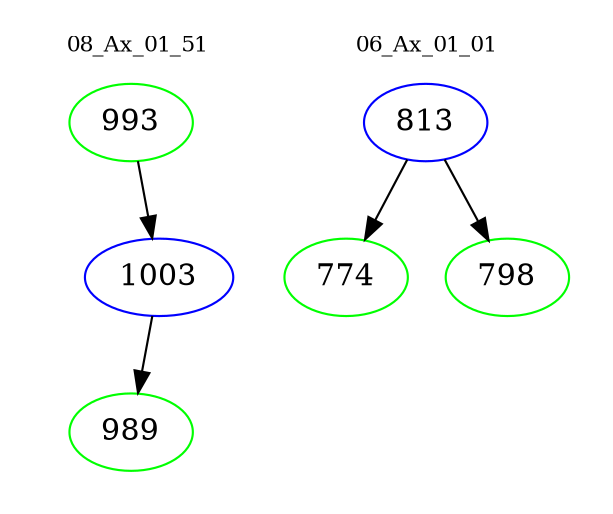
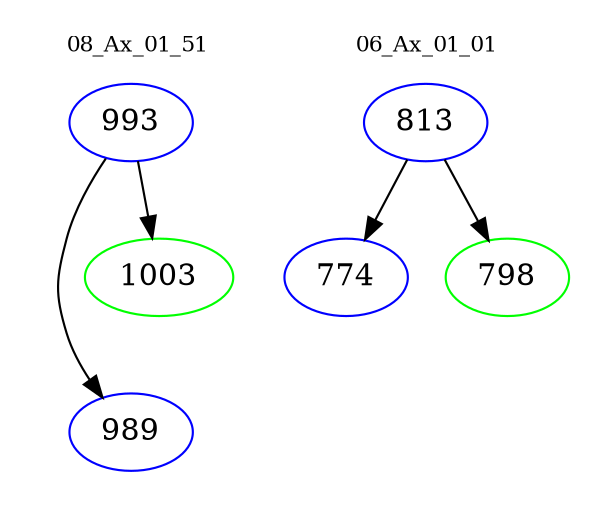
  digraph {
    node [color=blue]
    edge [color=black]
-   n1 [color=green label=993]
-   n2 [color=green label=989]
-   n3 [label=1003]
+   n1 [label=993]
+   n2 [label=989]
+   n3 [color=green label=1003]
    n4 [label=813]
-   n5 [color=green label=774]
+   n5 [label=774]
    n6 [color=green label=798]
    subgraph cluster_1 {
      color=white
      fontsize=10
      label="08_Ax_01_51"
      n1
      n2
      n3
    }
    subgraph cluster_2 {
      color=white
      fontsize=10
      label="06_Ax_01_01"
      n4
      n5
      n6
    }
-   n3 -> n2
+   n1 -> n2
    n1 -> n3
    n4 -> n5
    n4 -> n6
  }
